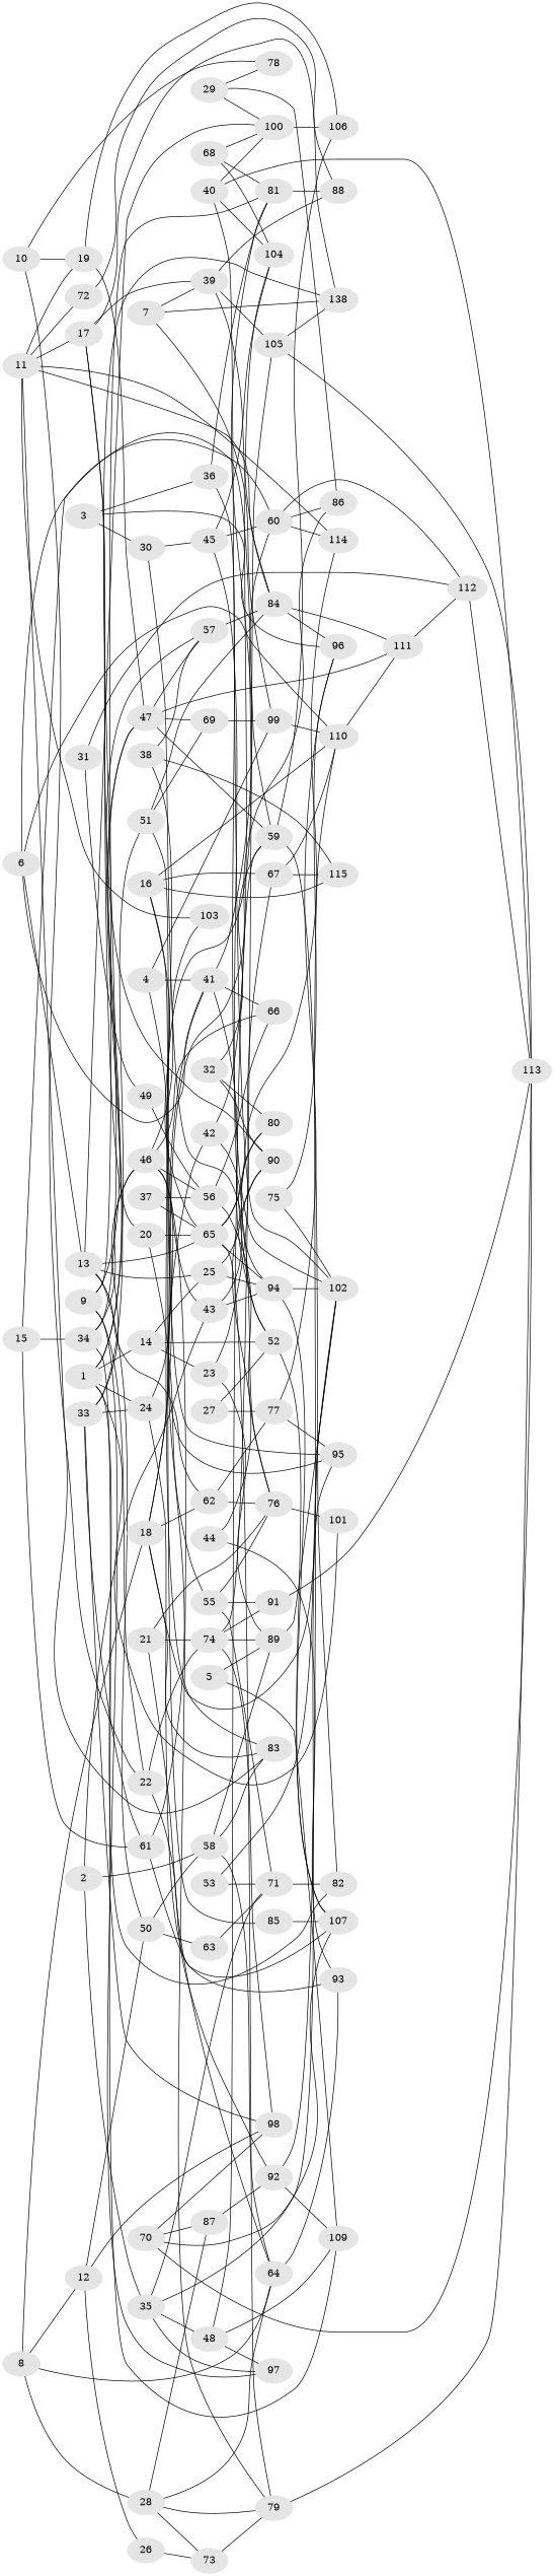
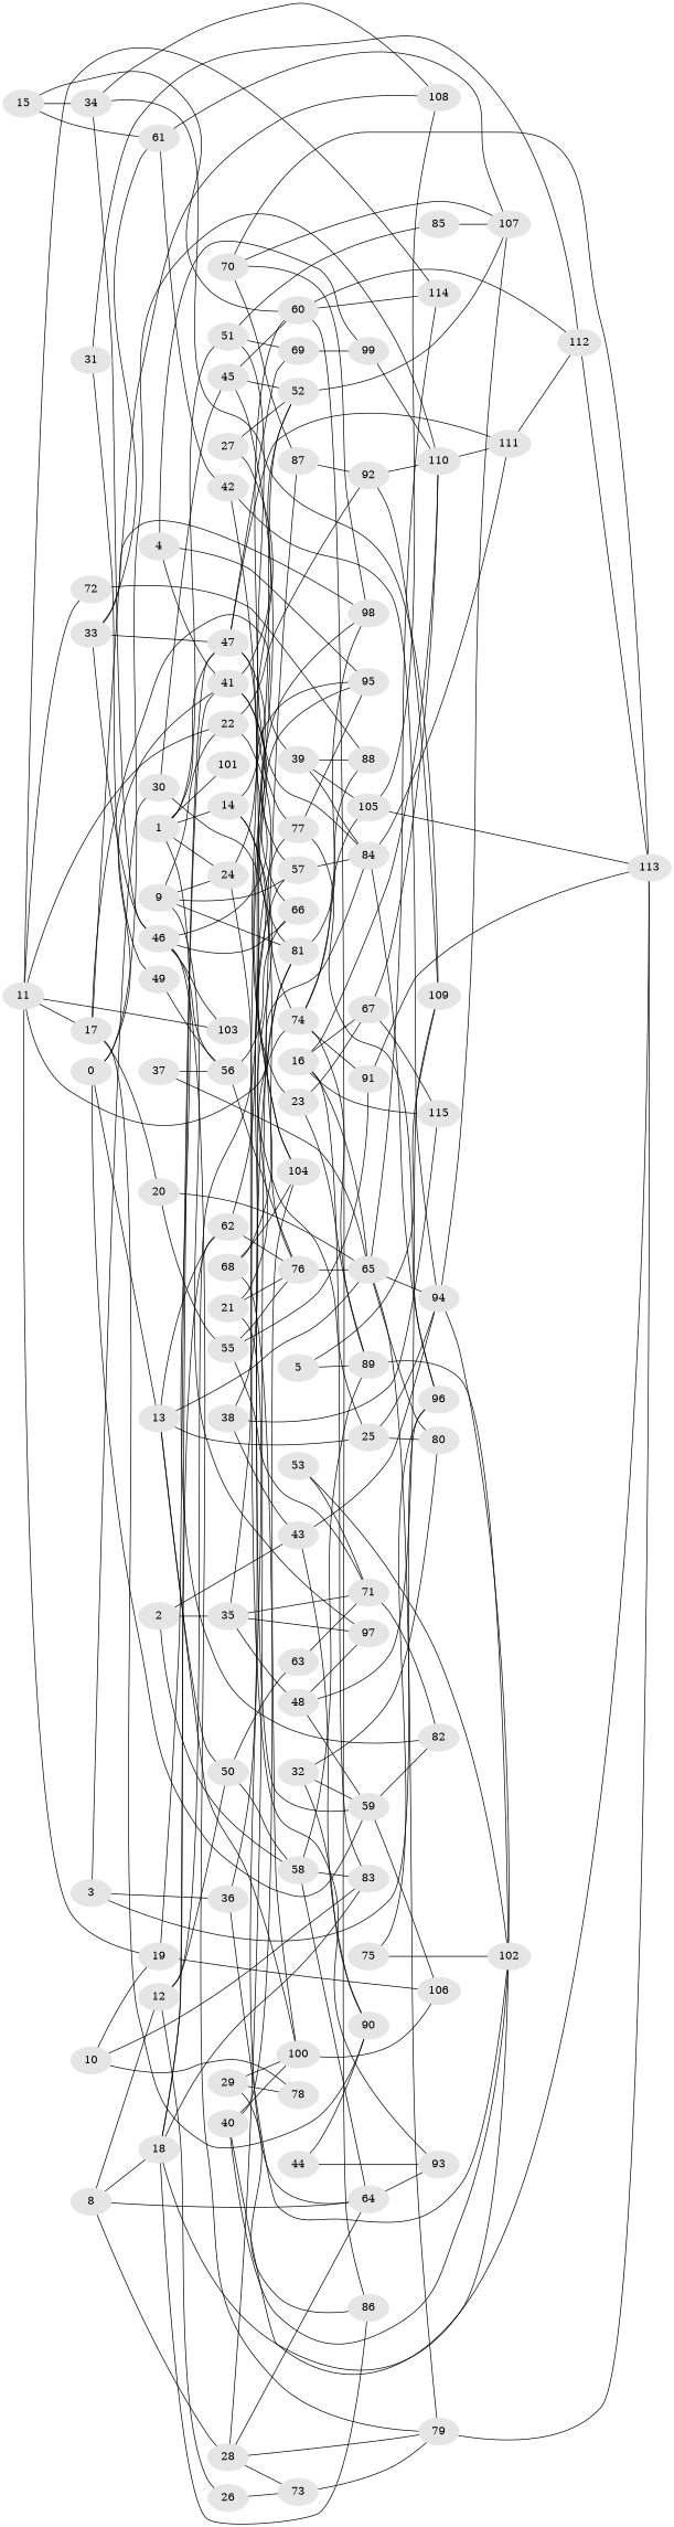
  graph {
    rankdir=LR
    node [color=gray90 style=filled]
    1
    14
    24
    47
    51
    82
    101
    25
    23
    52
    60
    93
    59
    57
    69
    111
    84
    85
    2
    35
    43
    58
    95
    97
    48
    71
    90
    94
    89
    64
    83
    3
    30
    36
    96
    76
    45
    81
    102
    4
    41
    99
    66
    110
    5
    109
-   6
+   6 [label=0]
    13
    50
    62
    65
    100
    106
-   7
    39
-   108 [label=138]
+   108
    88
    105
    8
    12
    18
    28
    26
    98
    86
    73
    79
    87
    9
    22
    74
    92
    10
    19
    78
    11
    17
    72
    103
    114
    20
    63
    80
    77
    67
    107
    15
    34
    61
    46
    112
    42
    16
    115
    55
    91
    21
    27
    113
    29
    104
    31
    49
    56
    32
    33
    37
    38
    40
    44
    53
    75
    68
    70
    1 -- 14
    1 -- 24
    1 -- 47
    1 -- 51
    1 -- 82
    1 -- 101
    14 -- 25
    14 -- 23
    14 -- 52
    24 -- 60
    24 -- 93
    47 -- 59
    47 -- 57
    47 -- 69
    47 -- 111
    51 -- 69
    51 -- 84
    51 -- 85
    25 -- 94
    25 -- 80
    23 -- 89
    23 -- 67
    52 -- 107
    60 -- 86
    60 -- 114
    60 -- 112
    59 -- 82
    59 -- 106
    57 -- 84
    69 -- 99
    111 -- 112
    84 -- 111
    84 -- 96
    85 -- 107
    2 -- 35
    2 -- 43
    2 -- 58
    35 -- 95
    35 -- 97
    35 -- 48
    35 -- 71
    43 -- 90
    43 -- 94
    58 -- 89
    58 -- 64
    58 -- 83
    48 -- 59
    48 -- 97
    48 -- 109
    71 -- 82
    94 -- 102
    94 -- 107
    89 -- 102
    64 -- 93
    3 -- 30
    3 -- 36
    3 -- 96
    30 -- 76
    30 -- 45
    36 -- 81
    36 -- 102
-   76 -- 101
+   76 -- 65
    45 -- 52
    45 -- 60
    45 -- 104
    81 -- 88
    4 -- 95
    4 -- 41
    4 -- 99
    41 -- 52
    41 -- 81
    41 -- 66
    99 -- 110
    110 -- 111
    5 -- 89
    5 -- 109
    6 -- 59
    6 -- 41
    6 -- 110
    6 -- 13
    13 -- 25
    13 -- 50
    13 -- 62
    13 -- 65
    13 -- 100
    50 -- 58
    50 -- 63
    62 -- 76
    62 -- 77
    65 -- 94
    65 -- 79
    65 -- 114
    65 -- 80
    100 -- 106
-   7 -- 99
-   7 -- 39
-   7 -- 108
    39 -- 84
    39 -- 88
    39 -- 105
    105 -- 108
    105 -- 113
    8 -- 64
    8 -- 12
    8 -- 18
    8 -- 28
    12 -- 50
    12 -- 26
    12 -- 98
    18 -- 83
    18 -- 102
    18 -- 41
    18 -- 62
    18 -- 86
    28 -- 64
    28 -- 73
    28 -- 79
    28 -- 87
    26 -- 73
    73 -- 79
    79 -- 113
    87 -- 92
-   33 -- 24
+   9 -- 24
    9 -- 57
    9 -- 97
    9 -- 81
    9 -- 22
    22 -- 74
    22 -- 92
    74 -- 89
    74 -- 105
    74 -- 98
    74 -- 91
    92 -- 110
    92 -- 109
    10 -- 83
    10 -- 19
    10 -- 78
    19 -- 47
    19 -- 106
    11 -- 84
    11 -- 22
    11 -- 19
    11 -- 17
    11 -- 72
    11 -- 103
    11 -- 114
    17 -- 90
    17 -- 39
    17 -- 108
    17 -- 20
    72 -- 88
    20 -- 65
    20 -- 55
    63 -- 71
    77 -- 95
    77 -- 96
    67 -- 110
    67 -- 115
    15 -- 60
    15 -- 34
    15 -- 61
    34 -- 109
    34 -- 108
    34 -- 46
    61 -- 107
    61 -- 42
    46 -- 95
    46 -- 66
    46 -- 79
    46 -- 103
    46 -- 56
    112 -- 113
    42 -- 94
    42 -- 104
    16 -- 83
    16 -- 110
    16 -- 65
    16 -- 67
    16 -- 115
    55 -- 71
    55 -- 76
    55 -- 91
    91 -- 113
    21 -- 64
    21 -- 76
    21 -- 74
    27 -- 52
    27 -- 77
    29 -- 100
    29 -- 86
    29 -- 78
    31 -- 112
    31 -- 49
    49 -- 56
    56 -- 76
    56 -- 66
    32 -- 59
    32 -- 90
    32 -- 80
    33 -- 47
    33 -- 98
    33 -- 61
    33 -- 46
    37 -- 65
    37 -- 56
    38 -- 57
    38 -- 43
    38 -- 115
    40 -- 102
    40 -- 100
    40 -- 113
    40 -- 104
    44 -- 93
    44 -- 90
    53 -- 71
    53 -- 102
    75 -- 96
    75 -- 102
    68 -- 81
    68 -- 100
    68 -- 104
    70 -- 98
    70 -- 87
    70 -- 107
    70 -- 113
  }
